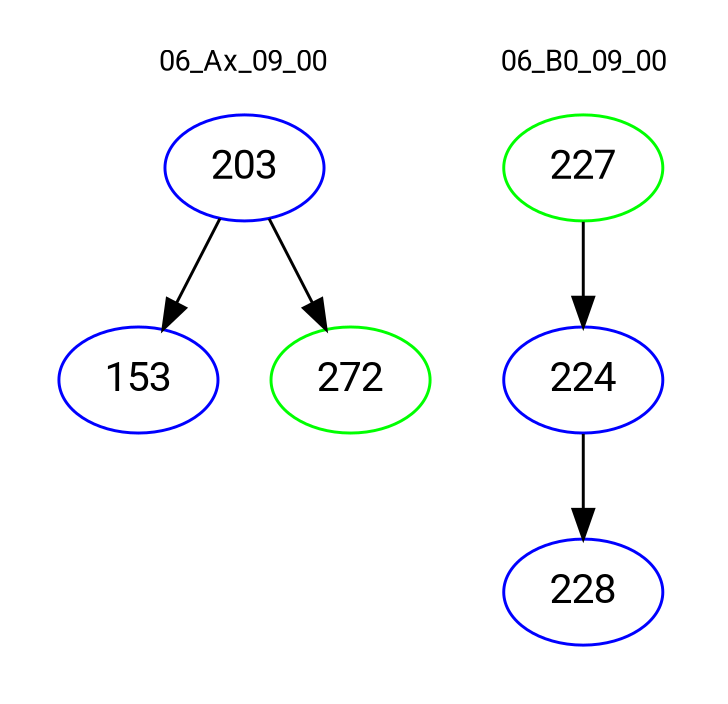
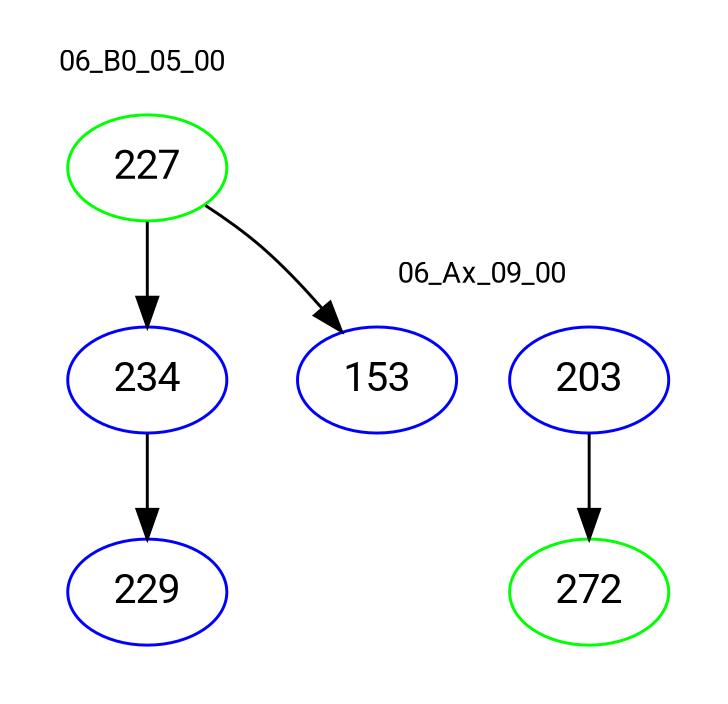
  digraph {
    fontname=Roboto
    node [color=blue fontname=Roboto]
    edge [color=black fontname=Roboto]
    n1 [label=203]
    n2 [label=153]
    n3 [color=green label=272]
-   n4 [label=224]
+   n4 [label=234]
    n5 [color=green label=227]
-   n6 [label=228]
+   n6 [label=229]
    subgraph cluster_1 {
      color=white
      fontsize=10
      label="06_Ax_09_00"
      n1
      n2
      n3
    }
    subgraph cluster_2 {
      color=white
      fontsize=10
-     label="06_B0_09_00"
+     label="06_B0_05_00"
      n4
      n5
      n6
    }
-   n1 -> n2
+   n5 -> n2
    n1 -> n3
    n4 -> n6
    n5 -> n4
  }
